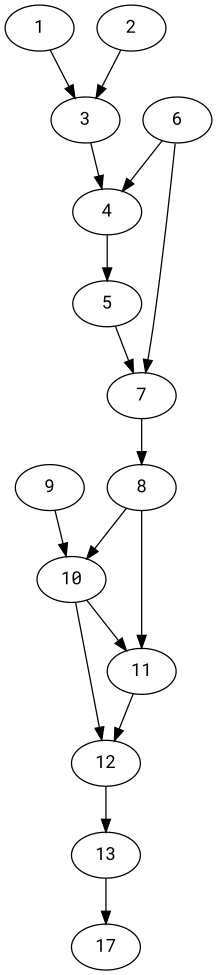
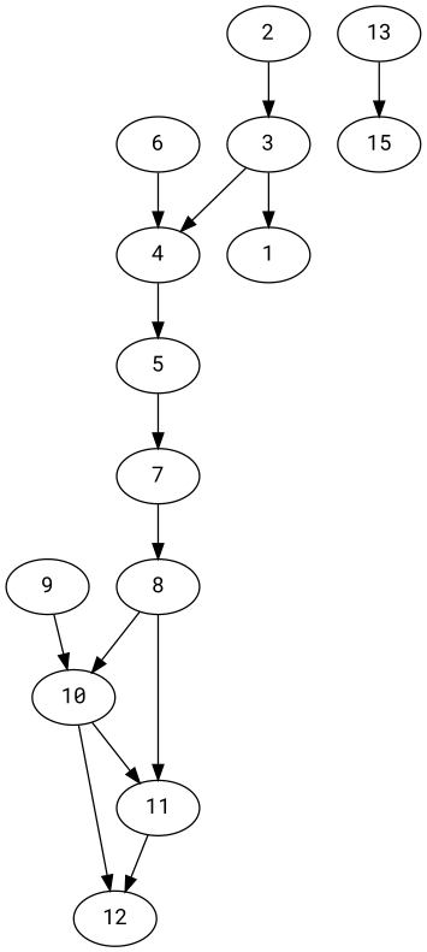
  digraph {
    fontname="Roboto Mono"
    node [alpha=0.15 fontname="Roboto Mono"]
    edge [fontname="Roboto Mono"]
    1 [alpha=0.18 expect_size=32782336]
    3 [alpha=0.16 expect_size=38804480]
    4 [alpha=0.17 expect_size=18136064]
    5 [alpha=0.19 expect_size=33308672]
    2 [alpha=0.13 expect_size=38569984]
    7 [alpha=0.05 expect_size=51349504]
    6 [alpha=0.01 expect_size=37690368]
    8 [expect_size=32368640]
    10 [expect_size=7962624]
    11 [alpha=0.04 expect_size=40410112]
    9 [alpha=0.14 expect_size=24655872]
    12 [alpha=0.02 expect_size=34712576]
    13 [alpha=0.12 expect_size=19167232]
-   15 [alpha=0.08 expect_size=47645696 label=17]
-   1 -> 3
+   15 [alpha=0.08 expect_size=47645696]
+   3 -> 1
    3 -> 4
    4 -> 5
    5 -> 7
    2 -> 3
    7 -> 8
    6 -> 4
-   6 -> 7
    8 -> 10
    8 -> 11
    10 -> 11
    10 -> 12
    11 -> 12
    9 -> 10
-   12 -> 13
    13 -> 15
  }
